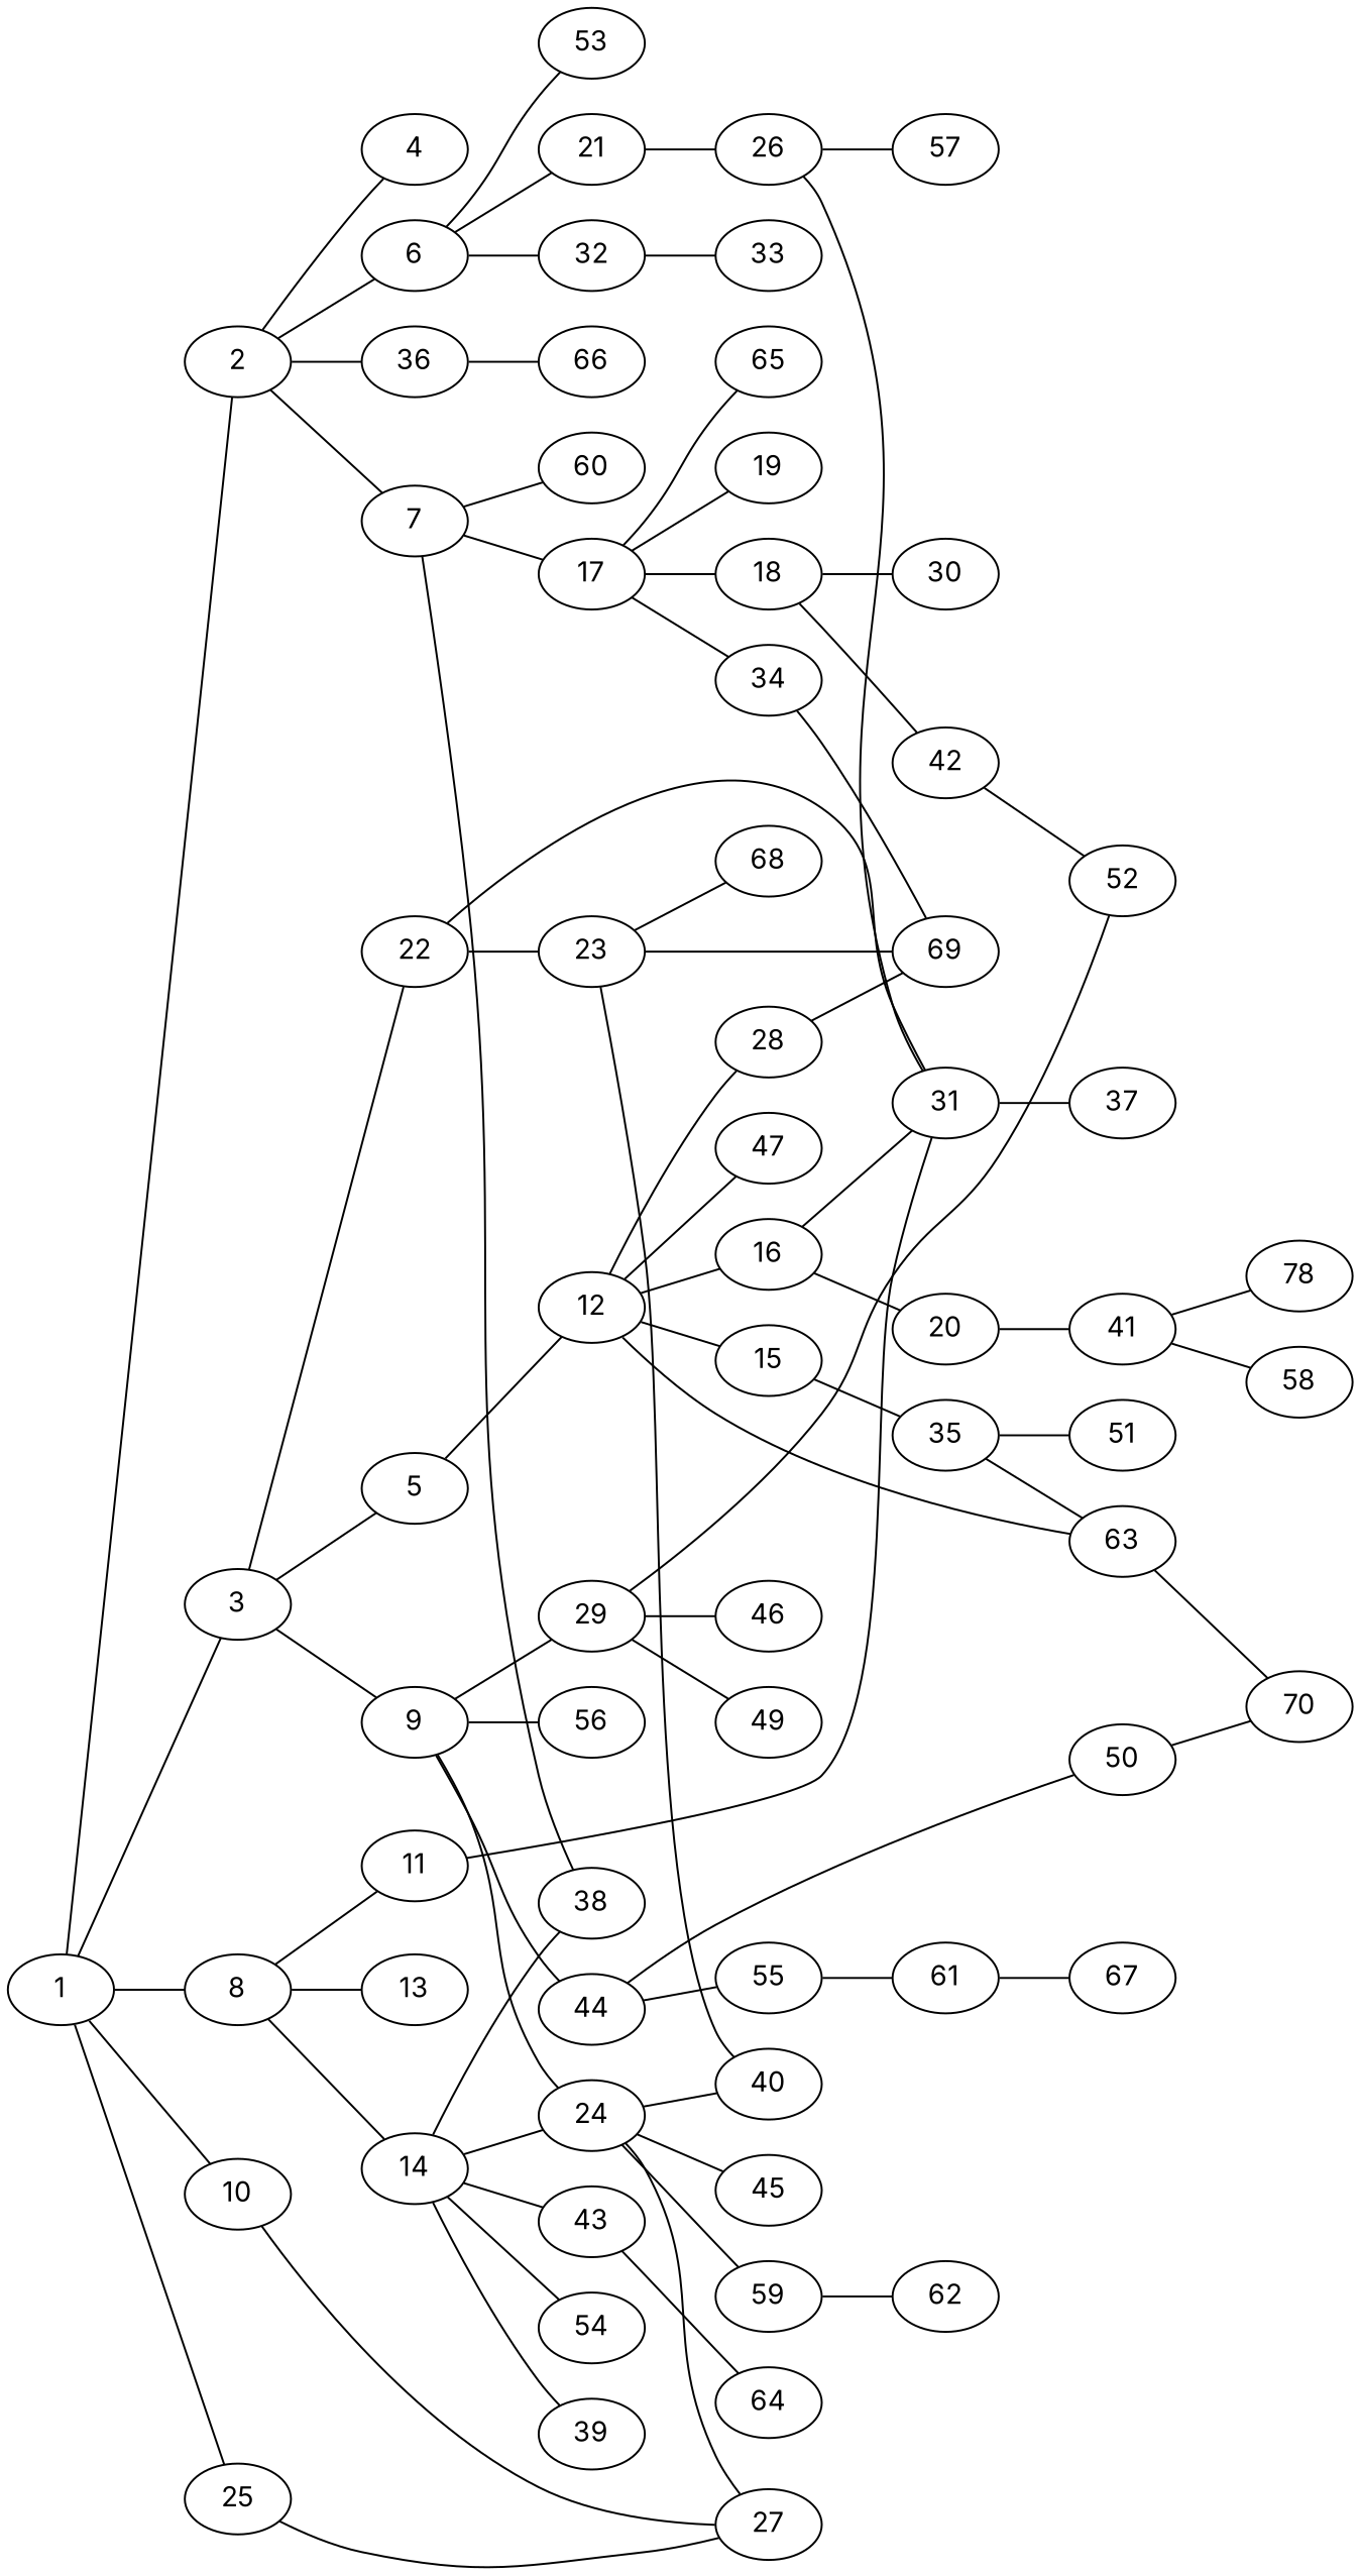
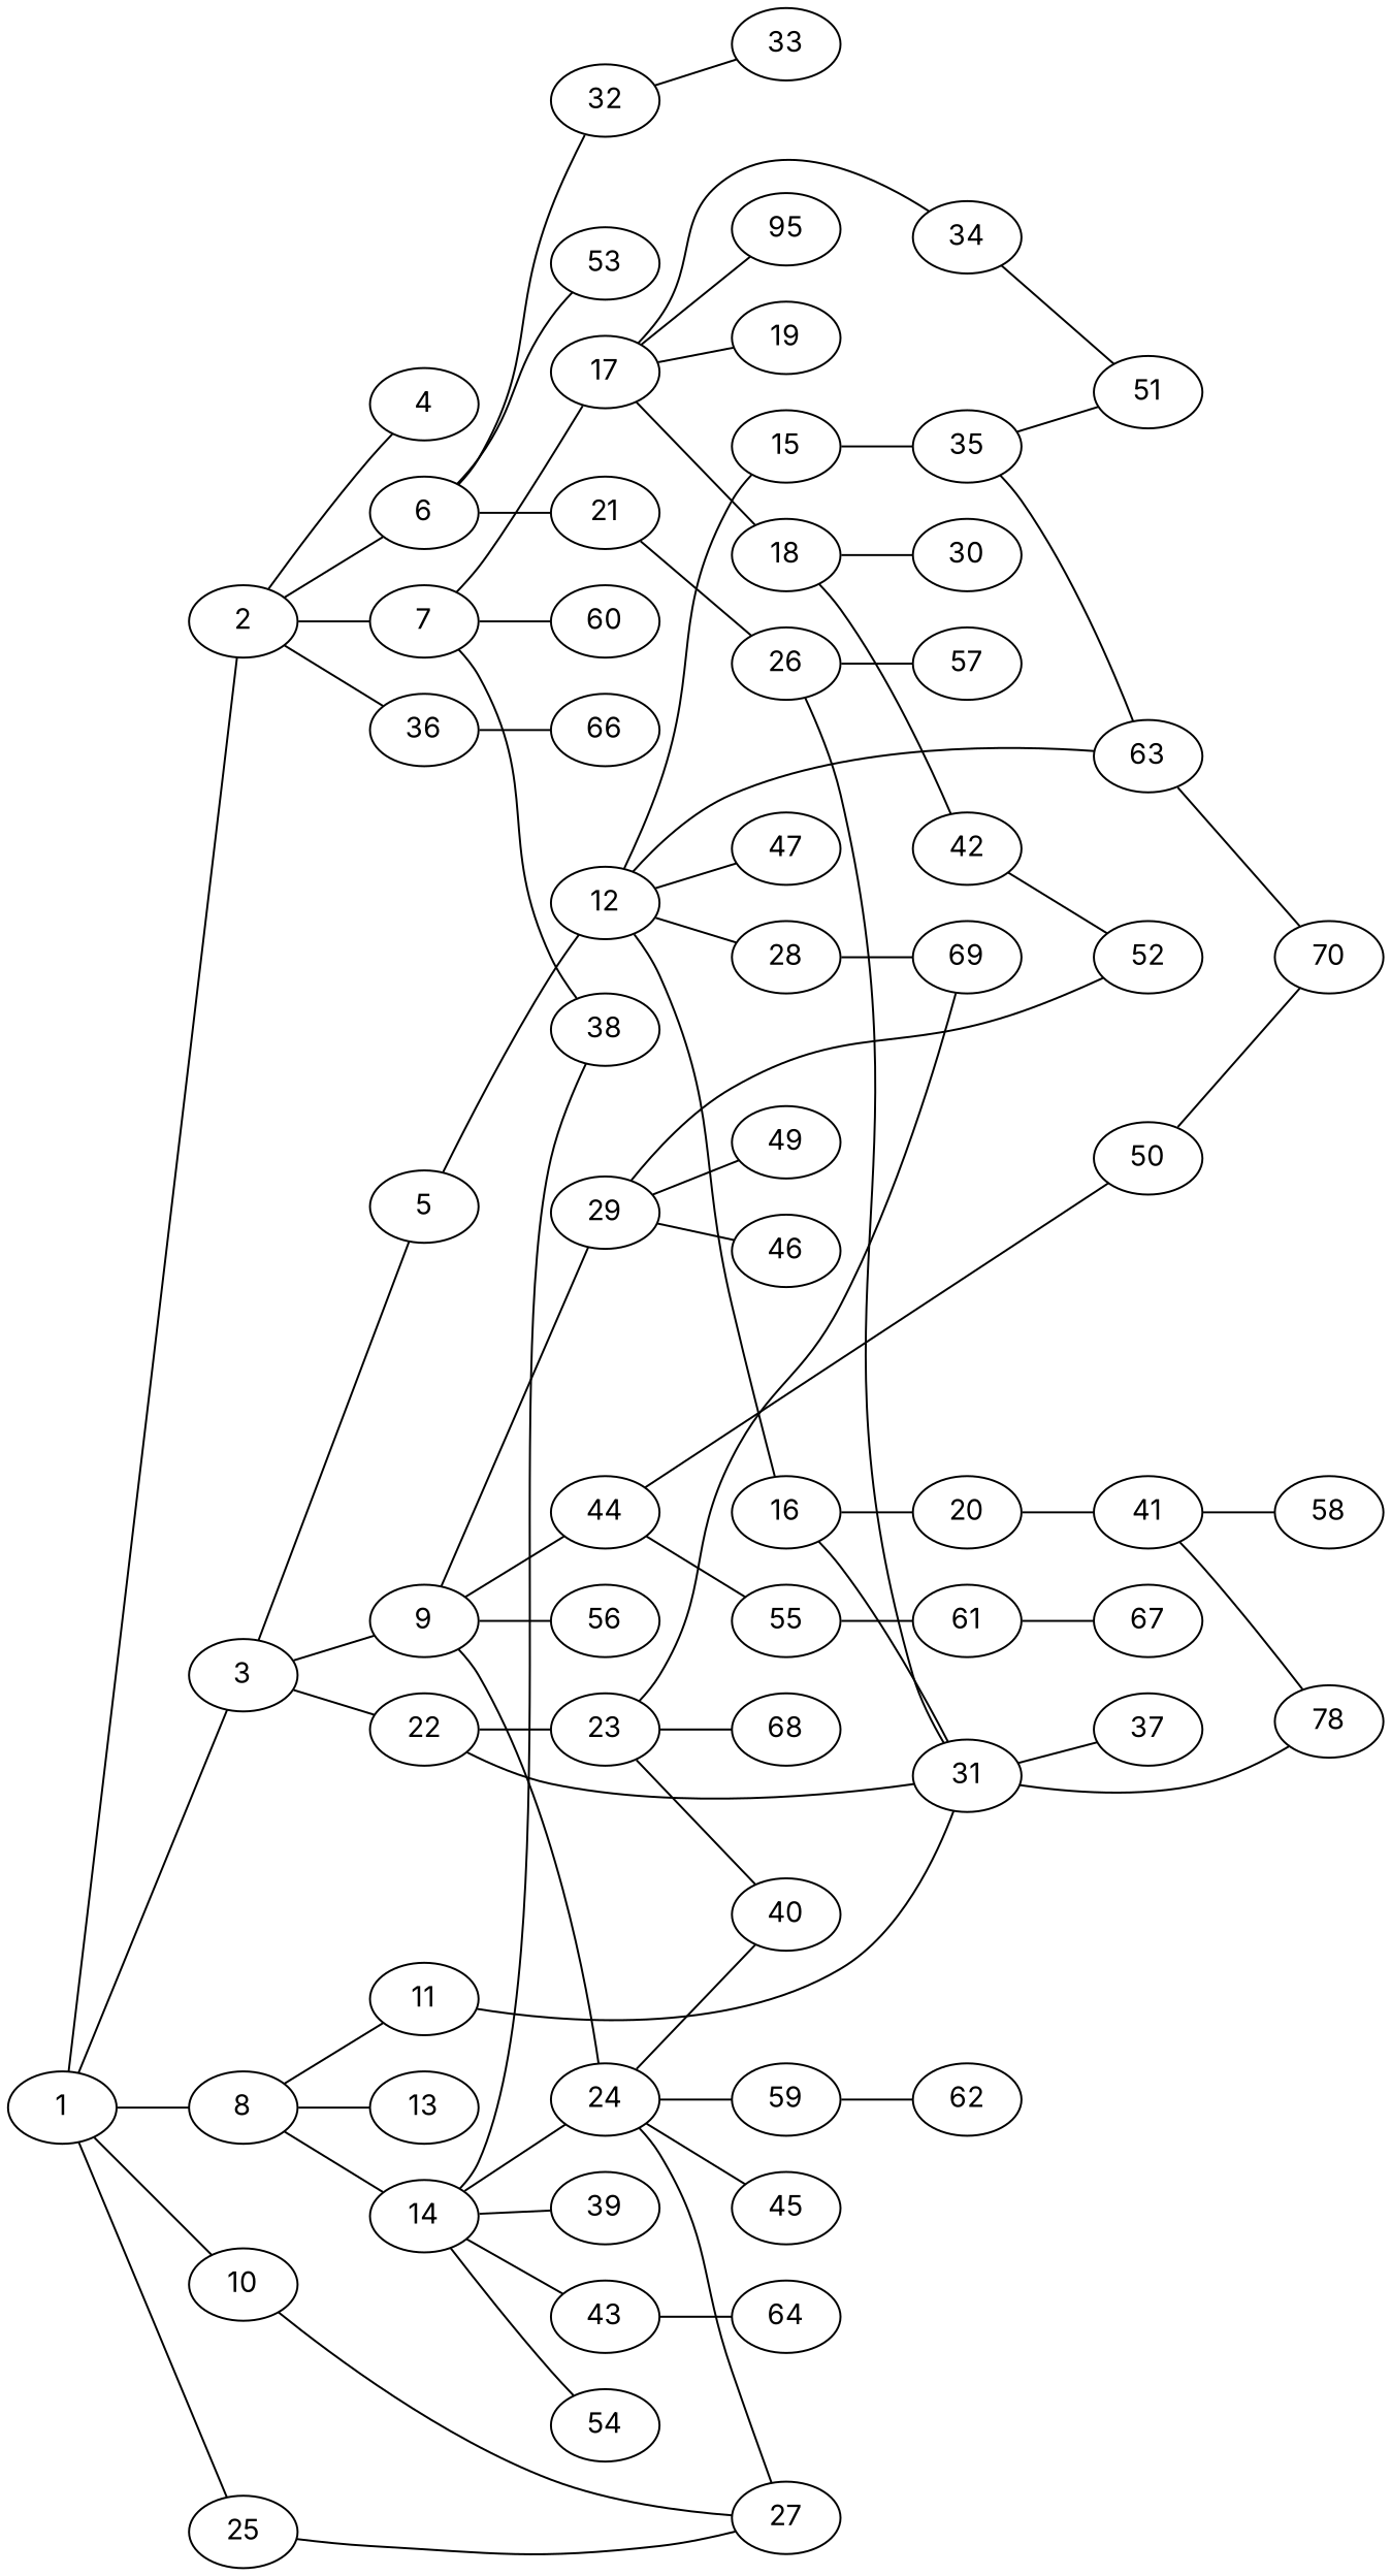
  graph {
    fontname=Inter
    rankdir=LR
    node [fontname=Inter]
    edge [fontname=Inter]
    1
    2
    3
    8
    10
    25
    4
    6
    7
    36
    5
    9
    22
    11
    13
    14
    27
    21
    32
    53
    17
    38
    60
    66
    12
    24
    29
    44
    56
    31
    23
    39
    43
    54
    26
    33
    18
    19
    34
-   65
+   65 [label=95]
    15
    16
    28
    47
    63
    40
    45
    59
    46
    49
    52
    50
    55
    37
    n55 [label=78]
    69
    68
    35
    20
    70
    57
    30
    42
    64
    62
    61
    51
    41
    58
    67
    1 -- 2
    1 -- 3
    1 -- 8
    1 -- 10
    1 -- 25
    2 -- 4
    2 -- 6
    2 -- 7
    2 -- 36
    3 -- 5
    3 -- 9
    3 -- 22
    8 -- 11
    8 -- 13
    8 -- 14
    10 -- 27
    25 -- 27
    6 -- 21
    6 -- 32
    6 -- 53
    7 -- 17
    7 -- 38
    7 -- 60
    36 -- 66
    5 -- 12
    9 -- 24
    9 -- 29
    9 -- 44
    9 -- 56
    22 -- 31
    22 -- 23
    11 -- 31
    14 -- 38
    14 -- 24
    14 -- 39
    14 -- 43
    14 -- 54
    21 -- 26
    32 -- 33
    17 -- 18
    17 -- 19
    17 -- 34
    17 -- 65
    12 -- 15
    12 -- 16
    12 -- 28
    12 -- 47
    12 -- 63
    24 -- 27
    24 -- 40
    24 -- 45
    24 -- 59
    29 -- 46
    29 -- 49
    29 -- 52
    44 -- 50
    44 -- 55
    31 -- 37
+   31 -- n55
    23 -- 40
    23 -- 69
    23 -- 68
    43 -- 64
    26 -- 31
    26 -- 57
    18 -- 30
    18 -- 42
-   34 -- 69
+   34 -- 51
    15 -- 35
    16 -- 31
    16 -- 20
    28 -- 69
    63 -- 70
    59 -- 62
    50 -- 70
    55 -- 61
    35 -- 63
    35 -- 51
    20 -- 41
    42 -- 52
    61 -- 67
    41 -- n55
    41 -- 58
  }
